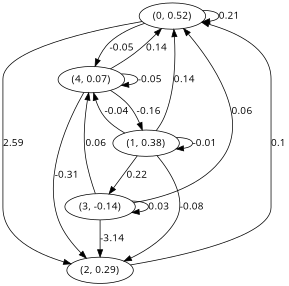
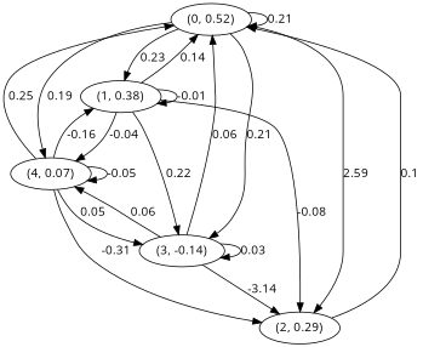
  digraph {
    fontname="Open Sans"
    node [fontname="Open Sans"]
    edge [fontname="Open Sans"]
    n1 [label="(0, 0.52)"]
    n2 [label="(1, 0.38)"]
    n3 [label="(2, 0.29)"]
    n4 [label="(3, -0.14)"]
    n5 [label="(4, 0.07)"]
    n1 -> n1 [label=0.21]
+   n1 -> n2 [label=0.23]
    n1 -> n3 [label=2.59]
-   n1 -> n5 [label=-0.05]
+   n1 -> n4 [label=0.21]
+   n1 -> n5 [label=0.19]
    n2 -> n1 [label=0.14]
    n2 -> n2 [label=-0.01]
    n2 -> n3 [label=-0.08]
    n2 -> n4 [label=0.22]
    n2 -> n5 [label=-0.04]
    n3 -> n1 [label=0.1]
    n4 -> n1 [label=0.06]
    n4 -> n3 [label=-3.14]
    n4 -> n4 [label=0.03]
    n4 -> n5 [label=0.06]
-   n5 -> n1 [label=0.14]
+   n5 -> n1 [label=0.25]
    n5 -> n2 [label=-0.16]
    n5 -> n3 [label=-0.31]
+   n5 -> n4 [label=0.05]
    n5 -> n5 [label=-0.05]
  }
